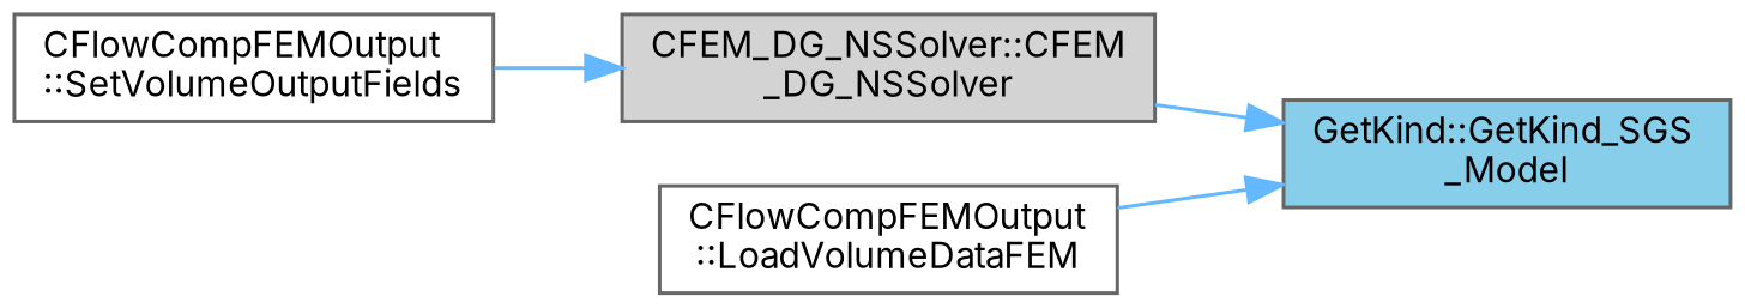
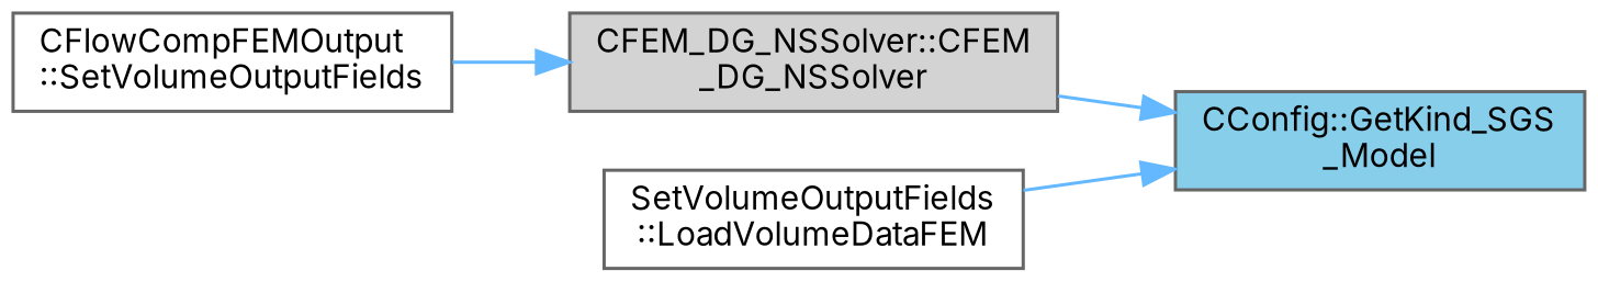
  digraph {
    fontname=Inter
    rankdir=RL
    node [color=grey40 fillcolor=white fontname=Inter fontsize=10 shape=box style=filled]
    edge [color=steelblue1 dir=back fontname=Inter fontsize=10 labelfontname=Helvetica labelfontsize=10 style=solid]
-   n1 [color=gray40 fillcolor=skyblue fontcolor=black height=0.2 label="GetKind::GetKind_SGS\l_Model" width=0.4]
+   n1 [color=gray40 fillcolor=skyblue fontcolor=black height=0.2 label="CConfig::GetKind_SGS\l_Model" width=0.4]
    n2 [fillcolor=lightgrey height=0.2 label="CFEM_DG_NSSolver::CFEM\l_DG_NSSolver" width=0.4]
-   n3 [height=0.2 label="CFlowCompFEMOutput\l::LoadVolumeDataFEM" width=0.4]
+   n3 [height=0.2 label="SetVolumeOutputFields\l::LoadVolumeDataFEM" width=0.4]
    n4 [height=0.2 label="CFlowCompFEMOutput\l::SetVolumeOutputFields" width=0.4]
    n1 -> n2
    n1 -> n3
    n2 -> n4
  }
